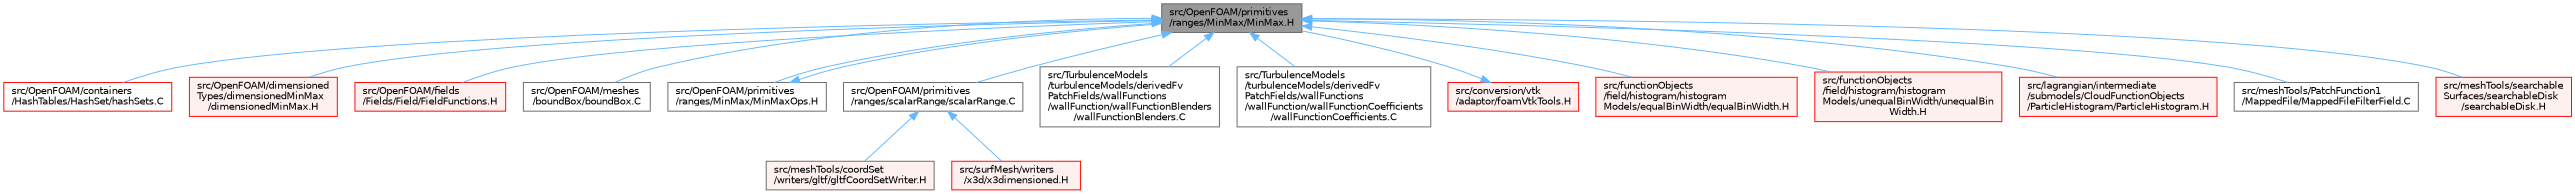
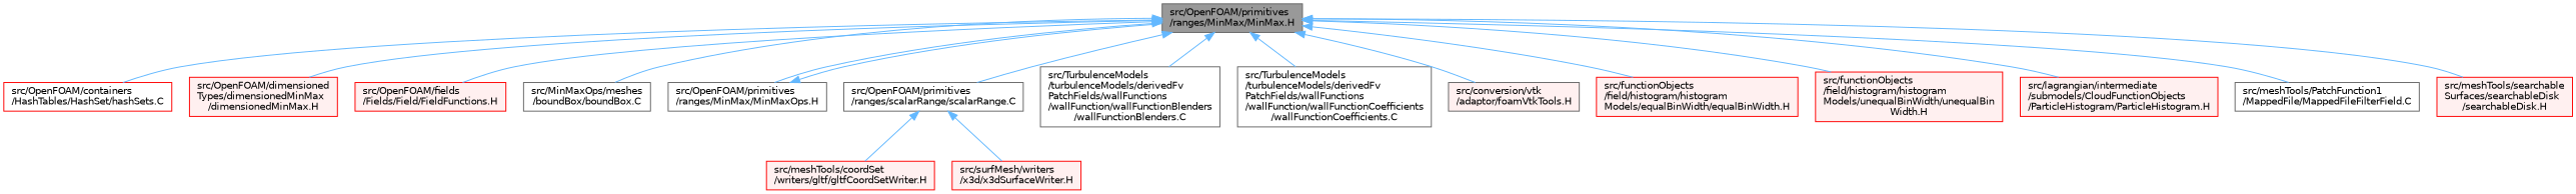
  digraph {
    node [color=red fillcolor="#FFF0F0" fontname=Helvetica fontsize=10 shape=box style=filled]
    edge [color=steelblue1 dir=back fontname=Helvetica fontsize=10 labelfontname=Helvetica labelfontsize=10 style=solid]
    n1 [color=gray40 fillcolor=grey60 fontcolor=black height=0.2 label="src/OpenFOAM/primitives\l/ranges/MinMax/MinMax.H" width=0.4]
    n2 [fillcolor=white height=0.2 label="src/OpenFOAM/containers\l/HashTables/HashSet/hashSets.C" width=0.4]
    n3 [height=0.2 label="src/OpenFOAM/dimensioned\lTypes/dimensionedMinMax\l/dimensionedMinMax.H" width=0.4]
    n4 [height=0.2 label="src/OpenFOAM/fields\l/Fields/Field/FieldFunctions.H" width=0.4]
-   n5 [color=grey40 fillcolor=white height=0.2 label="src/OpenFOAM/meshes\l/boundBox/boundBox.C" width=0.4]
+   n5 [color=grey40 fillcolor=white height=0.2 label="src/MinMaxOps/meshes\l/boundBox/boundBox.C" width=0.4]
    n6 [color=grey40 fillcolor=white height=0.2 label="src/OpenFOAM/primitives\l/ranges/MinMax/MinMaxOps.H" width=0.4]
    n7 [color=grey40 fillcolor=white height=0.2 label="src/OpenFOAM/primitives\l/ranges/scalarRange/scalarRange.C" width=0.4]
    n8 [color=grey40 fillcolor=white height=0.2 label="src/TurbulenceModels\l/turbulenceModels/derivedFv\lPatchFields/wallFunctions\l/wallFunction/wallFunctionBlenders\l/wallFunctionBlenders.C" width=0.4]
    n9 [color=grey40 fillcolor=white height=0.2 label="src/TurbulenceModels\l/turbulenceModels/derivedFv\lPatchFields/wallFunctions\l/wallFunction/wallFunctionCoefficients\l/wallFunctionCoefficients.C" width=0.4]
-   n10 [height=0.2 label="src/conversion/vtk\l/adaptor/foamVtkTools.H" width=0.4]
+   n10 [color=grey40 height=0.2 label="src/conversion/vtk\l/adaptor/foamVtkTools.H" width=0.4]
    n11 [height=0.2 label="src/functionObjects\l/field/histogram/histogram\lModels/equalBinWidth/equalBinWidth.H" width=0.4]
    n12 [height=0.2 label="src/functionObjects\l/field/histogram/histogram\lModels/unequalBinWidth/unequalBin\lWidth.H" width=0.4]
    n13 [height=0.2 label="src/lagrangian/intermediate\l/submodels/CloudFunctionObjects\l/ParticleHistogram/ParticleHistogram.H" width=0.4]
    n14 [color=grey40 fillcolor=white height=0.2 label="src/meshTools/PatchFunction1\l/MappedFile/MappedFileFilterField.C" width=0.4]
    n15 [height=0.2 label="src/meshTools/searchable\lSurfaces/searchableDisk\l/searchableDisk.H" width=0.4]
-   n16 [color=grey40 height=0.2 label="src/meshTools/coordSet\l/writers/gltf/gltfCoordSetWriter.H" width=0.4]
-   n17 [height=0.2 label="src/surfMesh/writers\l/x3d/x3dimensioned.H" width=0.4]
+   n16 [height=0.2 label="src/meshTools/coordSet\l/writers/gltf/gltfCoordSetWriter.H" width=0.4]
+   n17 [height=0.2 label="src/surfMesh/writers\l/x3d/x3dSurfaceWriter.H" width=0.4]
    n1 -> n2
    n1 -> n3
    n1 -> n4
    n1 -> n5
    n1 -> n6
    n1 -> n7
    n1 -> n8
    n1 -> n9
-   n10 -> n1
+   n1 -> n10
    n1 -> n11
    n1 -> n12
    n1 -> n13
    n1 -> n14
    n1 -> n15
    n6 -> n1
    n7 -> n16
    n7 -> n17
  }
